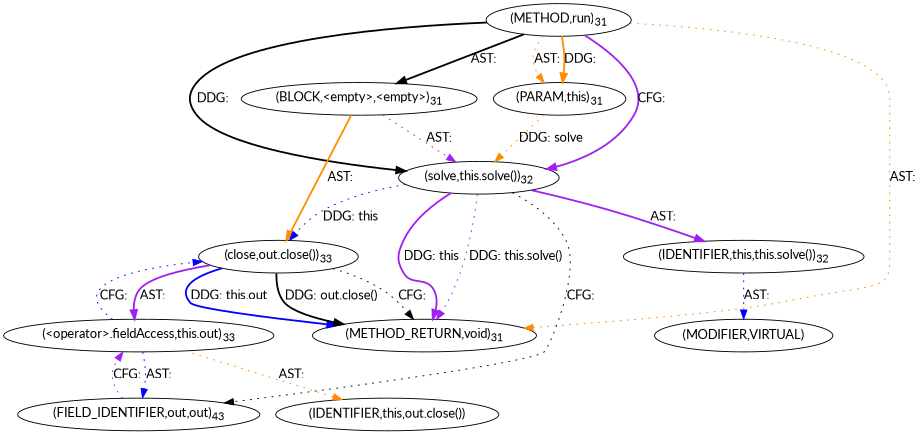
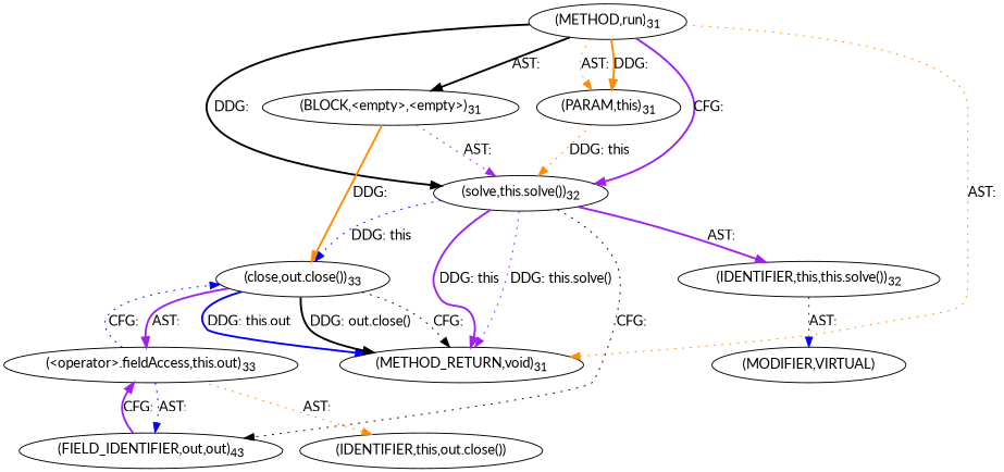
  digraph {
    fontname=Lato
    node [fontname=Lato]
    edge [color=purple fontname=Lato style=dotted]
    n1 [label=<(METHOD,run)<SUB>31</SUB>>]
    n2 [label=<(PARAM,this)<SUB>31</SUB>>]
    n3 [label=<(BLOCK,&lt;empty&gt;,&lt;empty&gt;)<SUB>31</SUB>>]
    n4 [label=<(solve,this.solve())<SUB>32</SUB>>]
    n5 [label=<(METHOD_RETURN,void)<SUB>31</SUB>>]
    n6 [label=<(close,out.close())<SUB>33</SUB>>]
    n7 [label=<(IDENTIFIER,this,this.solve())<SUB>32</SUB>>]
    n8 [label=<(FIELD_IDENTIFIER,out,out)<SUB>43</SUB>>]
    n9 [label=<(MODIFIER,VIRTUAL)>]
    n10 [label=<(&lt;operator&gt;.fieldAccess,this.out)<SUB>33</SUB>>]
    n11 [label=<(IDENTIFIER,this,out.close())>]
    n1 -> n2 [color=darkorange label="AST: "]
    n1 -> n2 [color=darkorange label="DDG: " style=bold]
    n1 -> n3 [color=black label="AST: " style=bold]
    n1 -> n4 [label="CFG: " style=bold]
    n1 -> n4 [color=black label="DDG: " style=bold]
    n1 -> n5 [color=darkorange label="AST: "]
-   n2 -> n4 [color=darkorange label="DDG: solve"]
+   n2 -> n4 [color=darkorange label="DDG: this"]
    n3 -> n4 [label="AST: "]
-   n3 -> n6 [color=darkorange label="AST: " style=bold]
+   n3 -> n6 [color=darkorange label="DDG: " style=bold]
    n4 -> n5 [label="DDG: this" style=bold]
    n4 -> n5 [label="DDG: this.solve()"]
    n4 -> n6 [color=blue label="DDG: this"]
    n4 -> n7 [label="AST: " style=bold]
    n4 -> n8 [color=black label="CFG: "]
    n6 -> n5 [color=black label="CFG: "]
    n6 -> n5 [color=blue label="DDG: this.out" style=bold]
    n6 -> n5 [color=black label="DDG: out.close()" style=bold]
    n6 -> n10 [label="AST: " style=bold]
    n7 -> n9 [color=blue label="AST: "]
-   n8 -> n10 [label="CFG: "]
+   n8 -> n10 [label="CFG: " style=bold]
    n10 -> n6 [color=blue label="CFG: "]
    n10 -> n8 [color=blue label="AST: "]
    n10 -> n11 [color=darkorange label="AST: "]
  }
